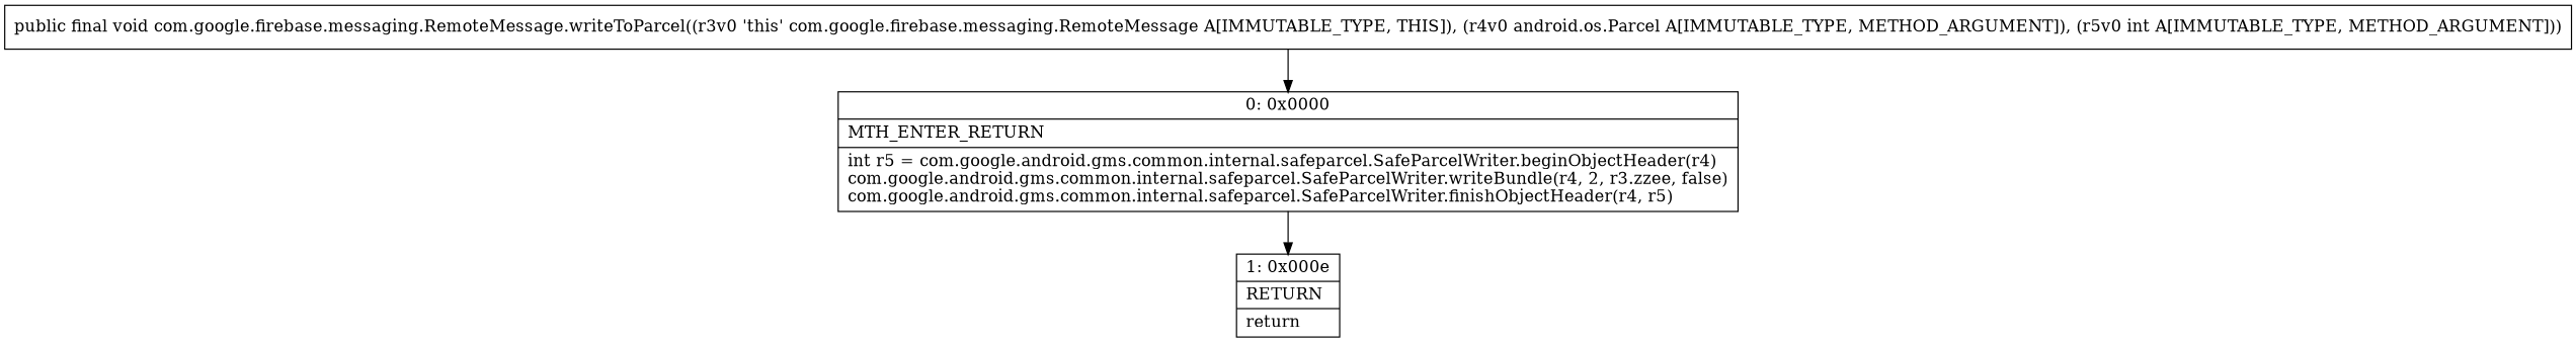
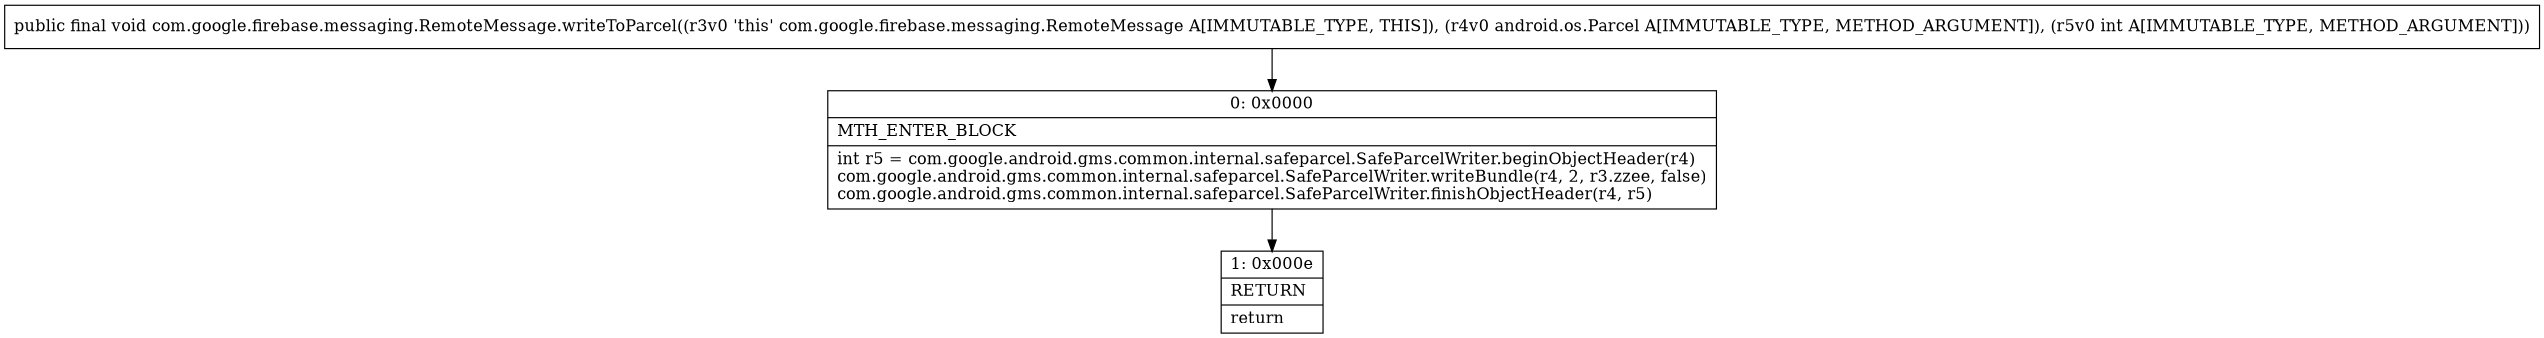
  digraph {
    node [shape=record]
-   n1 [label="{0\:\ 0x0000|MTH_ENTER_RETURN\l|int r5 = com.google.android.gms.common.internal.safeparcel.SafeParcelWriter.beginObjectHeader(r4)\lcom.google.android.gms.common.internal.safeparcel.SafeParcelWriter.writeBundle(r4, 2, r3.zzee, false)\lcom.google.android.gms.common.internal.safeparcel.SafeParcelWriter.finishObjectHeader(r4, r5)\l}"]
+   n1 [label="{0\:\ 0x0000|MTH_ENTER_BLOCK\l|int r5 = com.google.android.gms.common.internal.safeparcel.SafeParcelWriter.beginObjectHeader(r4)\lcom.google.android.gms.common.internal.safeparcel.SafeParcelWriter.writeBundle(r4, 2, r3.zzee, false)\lcom.google.android.gms.common.internal.safeparcel.SafeParcelWriter.finishObjectHeader(r4, r5)\l}"]
    n2 [label="{1\:\ 0x000e|RETURN\l|return\l}"]
    n3 [label="{public final void com.google.firebase.messaging.RemoteMessage.writeToParcel((r3v0 'this' com.google.firebase.messaging.RemoteMessage A[IMMUTABLE_TYPE, THIS]), (r4v0 android.os.Parcel A[IMMUTABLE_TYPE, METHOD_ARGUMENT]), (r5v0 int A[IMMUTABLE_TYPE, METHOD_ARGUMENT])) }"]
    n1 -> n2
    n3 -> n1
  }
